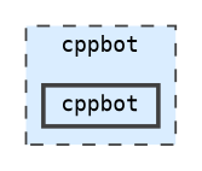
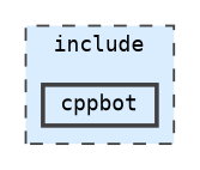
  digraph {
    compound=true
    rankdir=LR
    fontname="DejaVu Sans Mono"
    n1 [color=grey25 fillcolor="#daedff" fontname="DejaVu Sans Mono" fontsize=10 height=0.2 label=cppbot shape=box style="filled,bold" width=0.4]
    subgraph cluster_1 {
      bgcolor="#daedff"
      fontsize=10
-     label=cppbot
+     label=include
      pencolor=grey25
      style="filled,dashed"
      n1
    }
  }
